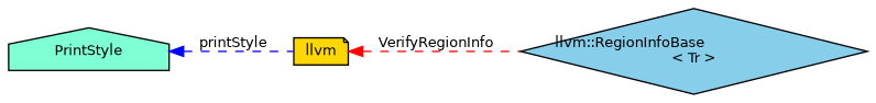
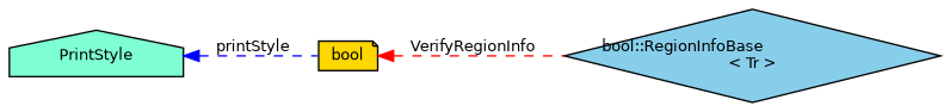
  digraph {
    rankdir=LR
    node [color=black fontname=Helvetica fontsize=10 style=filled]
    edge [dir=back fontname=Helvetica fontsize=10 labelfontname=Helvetica labelfontsize=10 style=dashed]
-   n1 [fillcolor=skyblue fontcolor=black height=0.2 label="llvm::RegionInfoBase\l\< Tr \>" shape=diamond width=0.4]
-   n2 [fillcolor=gold height=0.2 label=llvm shape=note width=0.4]
+   n1 [fillcolor=skyblue fontcolor=black height=0.2 label="bool::RegionInfoBase\l\< Tr \>" shape=diamond width=0.4]
+   n2 [fillcolor=gold height=0.2 label=bool shape=note width=0.4]
    n3 [fillcolor=aquamarine height=0.2 label=PrintStyle shape=house width=0.4]
    n2 -> n1 [color=red label=" VerifyRegionInfo"]
    n3 -> n2 [color=blue label=" printStyle"]
  }
